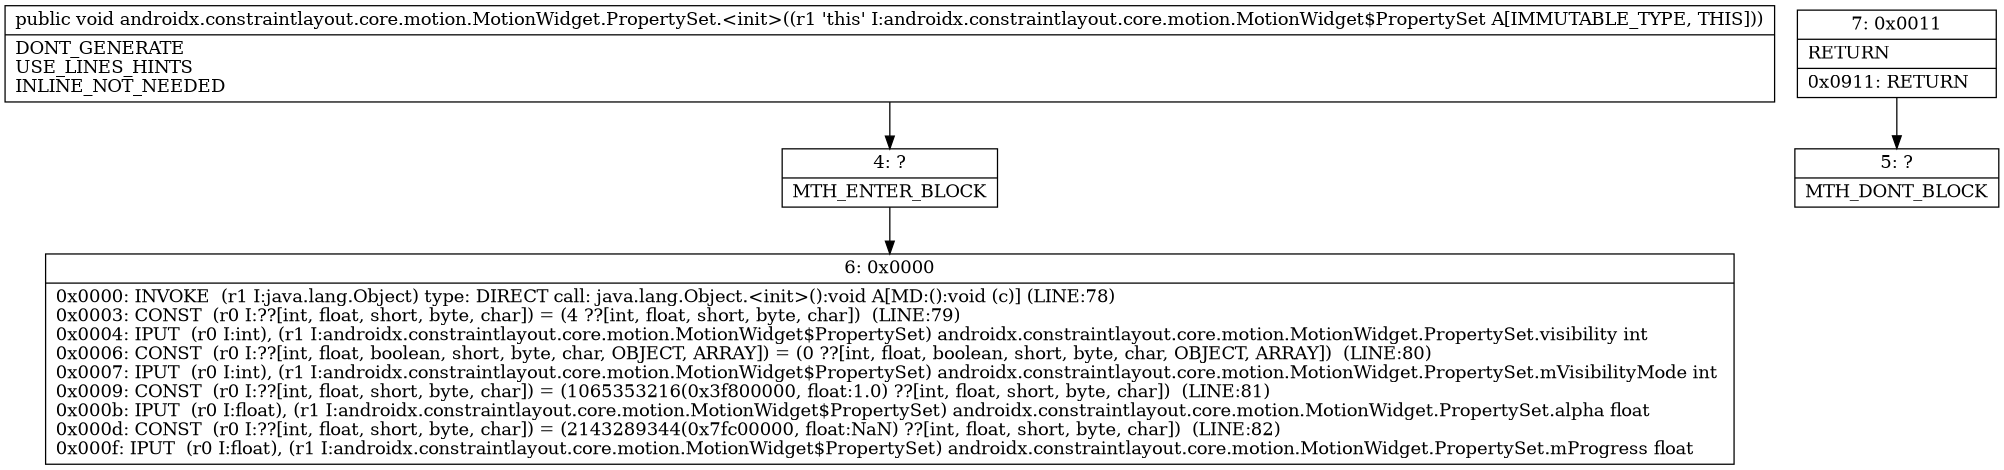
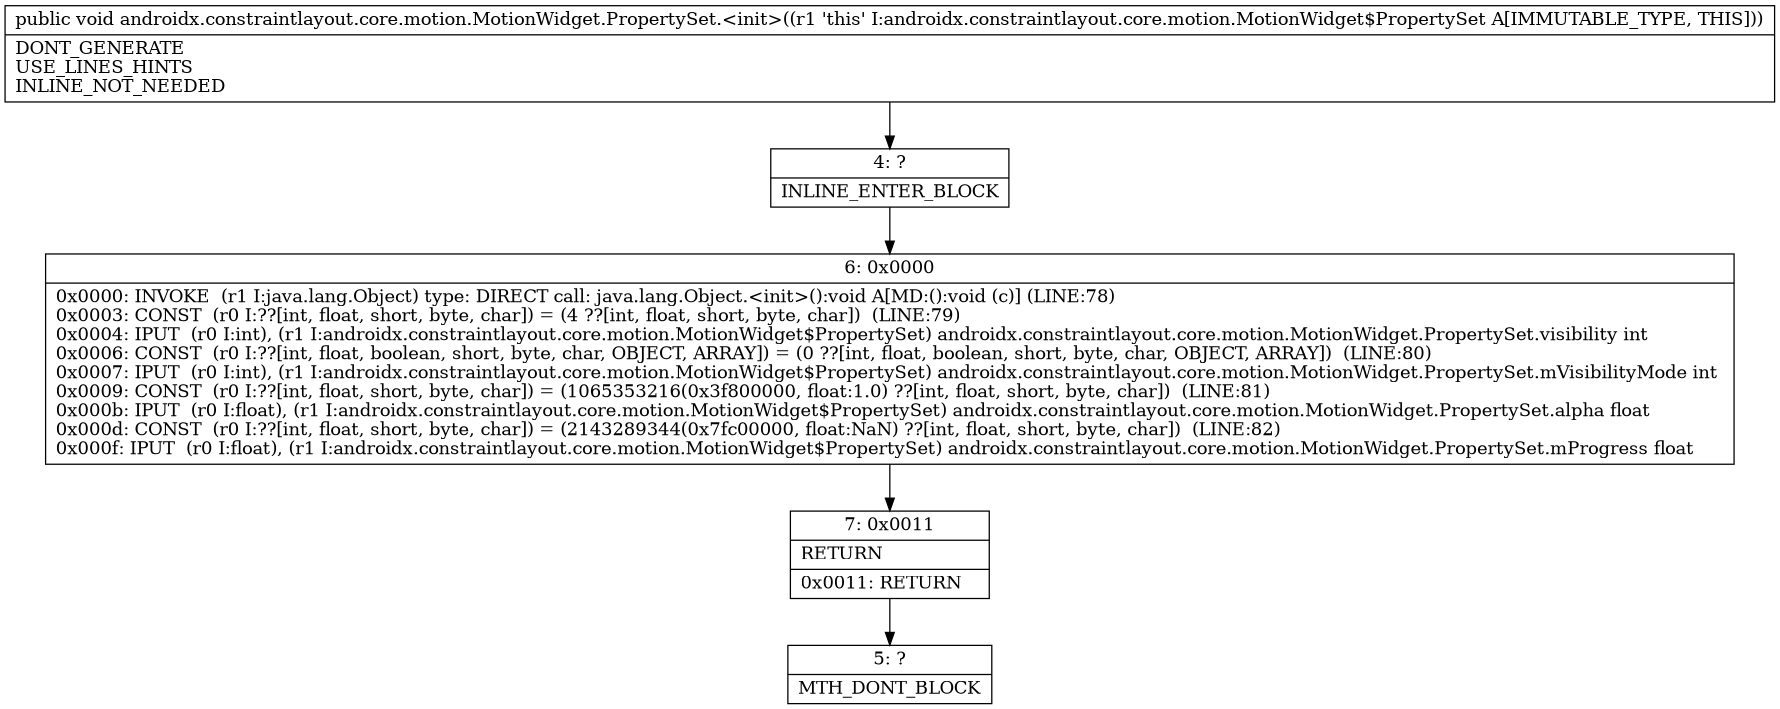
  digraph {
    node [shape=record]
-   n1 [label="{4\:\ ?|MTH_ENTER_BLOCK\l}"]
+   n1 [label="{4\:\ ?|INLINE_ENTER_BLOCK\l}"]
    n2 [label="{6\:\ 0x0000|0x0000: INVOKE  (r1 I:java.lang.Object) type: DIRECT call: java.lang.Object.\<init\>():void A[MD:():void (c)] (LINE:78)\l0x0003: CONST  (r0 I:??[int, float, short, byte, char]) = (4 ??[int, float, short, byte, char])  (LINE:79)\l0x0004: IPUT  (r0 I:int), (r1 I:androidx.constraintlayout.core.motion.MotionWidget$PropertySet) androidx.constraintlayout.core.motion.MotionWidget.PropertySet.visibility int \l0x0006: CONST  (r0 I:??[int, float, boolean, short, byte, char, OBJECT, ARRAY]) = (0 ??[int, float, boolean, short, byte, char, OBJECT, ARRAY])  (LINE:80)\l0x0007: IPUT  (r0 I:int), (r1 I:androidx.constraintlayout.core.motion.MotionWidget$PropertySet) androidx.constraintlayout.core.motion.MotionWidget.PropertySet.mVisibilityMode int \l0x0009: CONST  (r0 I:??[int, float, short, byte, char]) = (1065353216(0x3f800000, float:1.0) ??[int, float, short, byte, char])  (LINE:81)\l0x000b: IPUT  (r0 I:float), (r1 I:androidx.constraintlayout.core.motion.MotionWidget$PropertySet) androidx.constraintlayout.core.motion.MotionWidget.PropertySet.alpha float \l0x000d: CONST  (r0 I:??[int, float, short, byte, char]) = (2143289344(0x7fc00000, float:NaN) ??[int, float, short, byte, char])  (LINE:82)\l0x000f: IPUT  (r0 I:float), (r1 I:androidx.constraintlayout.core.motion.MotionWidget$PropertySet) androidx.constraintlayout.core.motion.MotionWidget.PropertySet.mProgress float \l}"]
-   n3 [label="{7\:\ 0x0011|RETURN\l|0x0911: RETURN   \l}"]
+   n3 [label="{7\:\ 0x0011|RETURN\l|0x0011: RETURN   \l}"]
    n4 [label="{5\:\ ?|MTH_DONT_BLOCK\l}"]
    n5 [label="{public void androidx.constraintlayout.core.motion.MotionWidget.PropertySet.\<init\>((r1 'this' I:androidx.constraintlayout.core.motion.MotionWidget$PropertySet A[IMMUTABLE_TYPE, THIS]))  | DONT_GENERATE\lUSE_LINES_HINTS\lINLINE_NOT_NEEDED\l}"]
    n1 -> n2
+   n2 -> n3
    n3 -> n4
    n5 -> n1
  }
